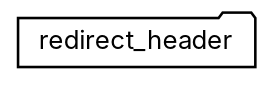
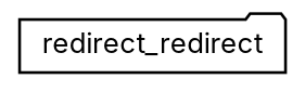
  digraph {
    rankdir=LR
    fontname=Inter
-   n1 [color=black fillcolor=white fontname=Inter fontsize=10 height=0.2 label=redirect_header shape=folder style=filled width=0.4]
+   n1 [color=black fillcolor=white fontname=Inter fontsize=10 height=0.2 label=redirect_redirect shape=folder style=filled width=0.4]
  }
